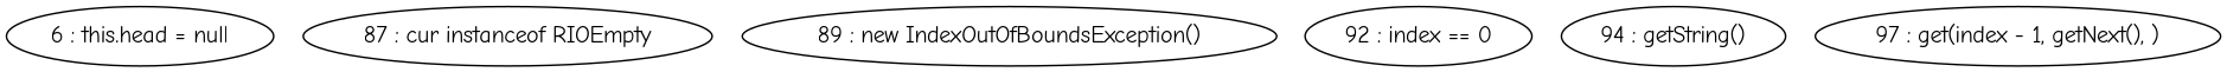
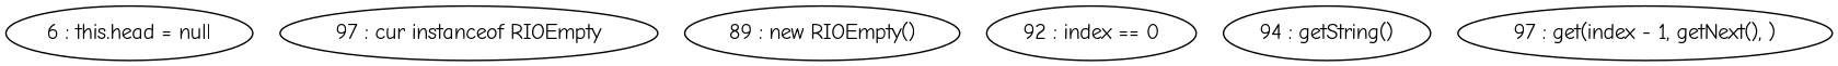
  digraph {
    fontname="Comic Neue"
    node [fontname="Comic Neue"]
    "6 : this.head = null"
-   "87 : cur instanceof RIOEmpty"
-   "89 : new IndexOutOfBoundsException()"
+   "87 : cur instanceof RIOEmpty" [label="97 : cur instanceof RIOEmpty"]
+   "89 : new IndexOutOfBoundsException()" [label="89 : new RIOEmpty()"]
    "92 : index == 0"
    "94 : getString()"
    "97 : get(index - 1, getNext(), )"
  }
